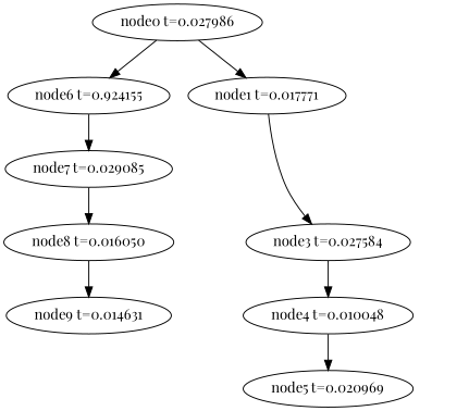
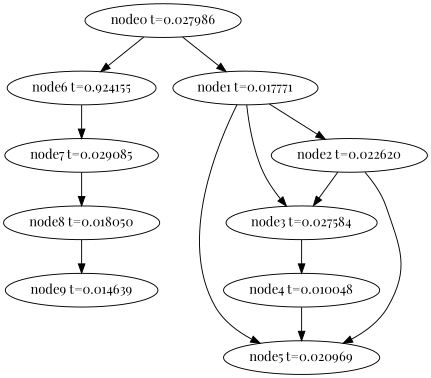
  digraph {
    fontname="Playfair Display"
    node [fontname="Playfair Display"]
    edge [fontname="Playfair Display"]
-   n1 [label="node9 t=0.014631"]
-   n2 [label="node8 t=0.016050"]
+   n1 [label="node9 t=0.014639"]
+   n2 [label="node8 t=0.018050"]
    n3 [label="node7 t=0.029085"]
    n4 [label="node6 t=0.924155"]
    n5 [label="node5 t=0.020969"]
    n6 [label="node4 t=0.010048"]
    n7 [label="node3 t=0.027584"]
+   n8 [label="node2 t=0.022620"]
    n9 [label="node1 t=0.017771"]
    n10 [label="node0 t=0.027986"]
    n2 -> n1
    n3 -> n2
    n4 -> n3
    n6 -> n5
    n7 -> n6
+   n8 -> n5
+   n8 -> n7
+   n9 -> n5
    n9 -> n7
+   n9 -> n8
    n10 -> n4
    n10 -> n9
  }
